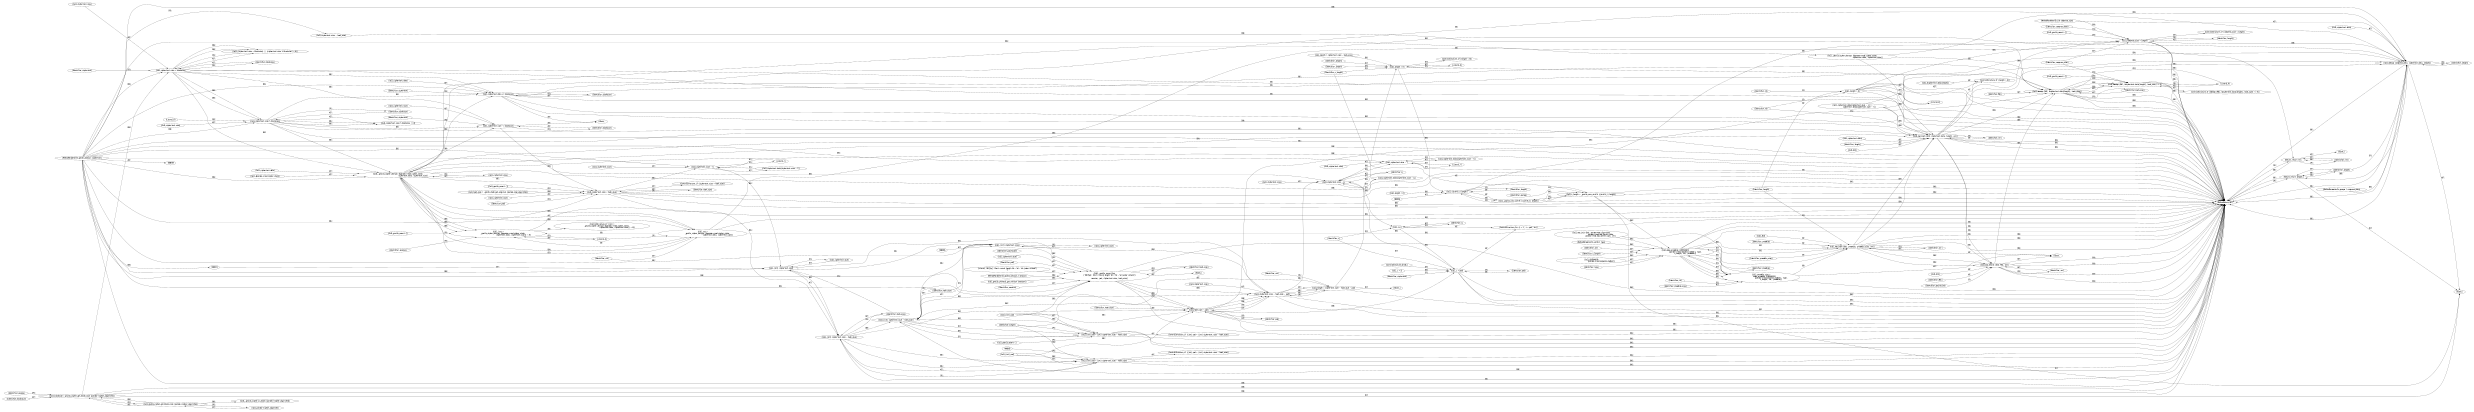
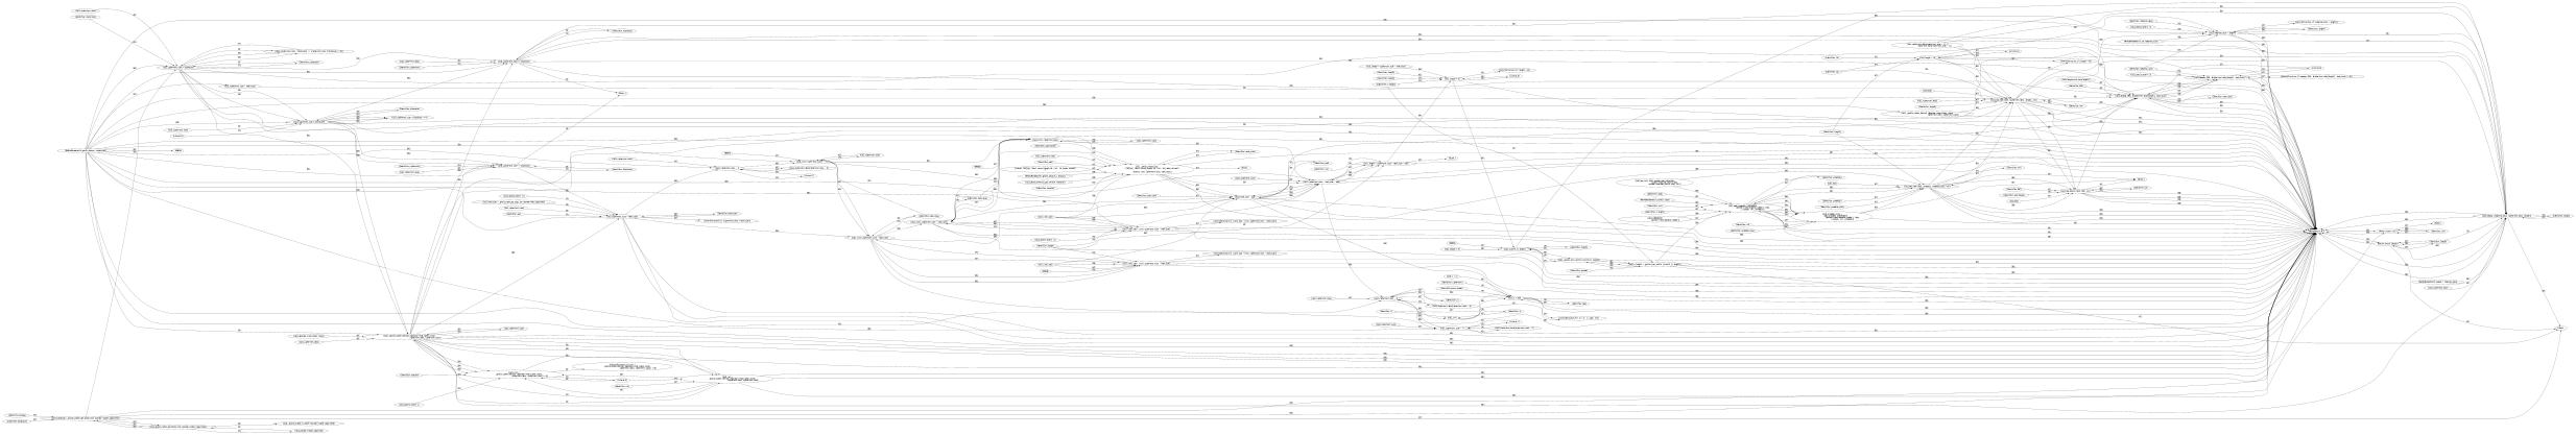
  digraph {
    fontname="Roboto Mono"
    rankdir=LR
    node [fontname="Roboto Mono"]
    edge [fontname="Roboto Mono"]
    n1 [label="(Call,_gnutls_cipher_decrypt (&params->read.cipher_state,\n                                   ciphertext.data, ciphertext.size))"]
    n2 [label="(Call,(ret =\n           _gnutls_cipher_decrypt (&params->read.cipher_state,\n                                   ciphertext.data, ciphertext.size)) < 0)"]
    n3 [label="(Call,ret =\n           _gnutls_cipher_decrypt (&params->read.cipher_state,\n                                   ciphertext.data, ciphertext.size))"]
    n4 [label="(Call,ciphertext.size -= blocksize)"]
    n5 [label="(Call,ciphertext.size < hash_size)"]
    n6 [label="(Call,mac_hash (&td, ciphertext.data, length, ver))"]
    n7 [label="(Call,memcmp (MAC, &ciphertext.data[length], hash_size))"]
    n8 [label="(Call,memcpy (compress_data, ciphertext.data, length))"]
    n9 [label="(Call,ciphertext.data += blocksize)"]
    n10 [label="(MethodReturn,RET)"]
    n11 [label="(Call,ciphertext.size)"]
    n12 [label="(ControlStructure,if ((ret =\n           _gnutls_cipher_decrypt (&params->read.cipher_state,\n                                   ciphertext.data, ciphertext.size)) < 0))"]
    n13 [label="(Literal,0)"]
    n14 [label="(Return,return ret;)"]
    n15 [label="(Block,)"]
    n16 [label="(Identifier,blocksize)"]
    n17 [label="(Call,ciphertext.size - 1)"]
    n18 [label="(Call,(int) ciphertext.size - hash_size)"]
    n19 [label="(ControlStructure,if (ciphertext.size < hash_size))"]
    n20 [label="(Identifier,hash_size)"]
    n21 [label="(Call,compress_size < length)"]
    n22 [label="(Call,mac_deinit (&td, MAC, ver))"]
    n23 [label="(ControlStructure,if (length > 0))"]
    n24 [label="(Identifier,ver)"]
    n25 [label="(Call,memcmp (MAC, &ciphertext.data[length], hash_size) != 0)"]
    n26 [label="(Identifier,hash_size)"]
    n27 [label="(Block,)"]
    n28 [label="(Return,return length;)"]
    n29 [label="(Identifier,length)"]
    n30 [label="(Identifier,blocksize)"]
    n31 [label="(MethodParameterIn,gnutls_datum_t ciphertext)"]
    n32 [label="(Call,ciphertext.size < blocksize)"]
    n33 [label="(Call,ciphertext.size % blocksize)"]
    n34 [label="(Call,(int) ciphertext.size)"]
    n35 [label="(Call,_gnutls_record_log\n            (\"REC[%p]: Short record length %d > %d - %d (under attack?)\n\",\n             session, pad, ciphertext.size, hash_size))"]
    n36 [label="(Call,ciphertext.size - hash_size - pad)"]
    n37 [label="(Call,ciphertext.size - i)"]
    n38 [label="(Call,ciphertext.size - 1)"]
    n39 [label="(Call,(int) ciphertext.size)"]
    n40 [label="(Call,ciphertext.size - hash_size)"]
    n41 [label="(Call,_gnutls_cipher_decrypt (&params->read.cipher_state,\n                                   ciphertext.data, ciphertext.size))"]
    1000109
    n43 [label="(Identifier,blocksize)"]
    n44 [label="(Call,(ciphertext.size < blocksize) || (ciphertext.size % blocksize != 0))"]
    n45 [label="(Identifier,blocksize)"]
    n46 [label="(Call,ciphertext.size % blocksize != 0)"]
    n47 [label="(Call,ciphertext.data[ciphertext.size - 1])"]
    n48 [label="(Literal,1)"]
    n49 [label="(Call,ciphertext.size)"]
    n50 [label="(Call,hash_size - pad)"]
    n51 [label="(Block,)"]
    n52 [label="(Identifier,hash_size)"]
    n53 [label="(Call,length = ciphertext.size - hash_size - pad)"]
    n54 [label="(Call,i++)"]
    n55 [label="(Identifier,i)"]
    n56 [label="(Call,ciphertext.data[ciphertext.size - i])"]
    n57 [label="(Literal,1)"]
    n58 [label="(Call,ciphertext.data[ciphertext.size - 1])"]
    n59 [label="(Call,(int) ciphertext.size - hash_size)"]
    n60 [label="(Call,ciphertext.size)"]
    n61 [label="(Call,blocksize = gnutls_cipher_get_block_size (params->cipher_algorithm))"]
    n62 [label="(Call,gnutls_cipher_get_block_size (params->cipher_algorithm))"]
    n63 [label="(Call,params->cipher_algorithm)"]
    n64 [label="(Call,_gnutls_cipher_is_block (params->cipher_algorithm))"]
    n65 [label="(Block,)"]
    n66 [label="(Identifier,ret)"]
    n67 [label="(Call,(int) pad > (int) ciphertext.size - hash_size)"]
    n68 [label="(Identifier,hash_size)"]
    n69 [label="(ControlStructure,if ((int) pad > (int) ciphertext.size - hash_size))"]
    n70 [label="(Call,(int) pad > (int) ciphertext.size - hash_size)"]
    n71 [label="(Identifier,hash_size)"]
    n72 [label="(Call,i < pad)"]
    n73 [label="(Identifier,pad)"]
    n74 [label="(ControlStructure,if ((int) pad > (int) ciphertext.size - hash_size))"]
    n75 [label="(Call,length < 0)"]
    n76 [label="(Block,)"]
    n77 [label="(Call,(uint16_t) length)"]
    n78 [label="(Literal,0)"]
    n79 [label="(ControlStructure,if (length < 0))"]
    n80 [label="(Call,_gnutls_conv_uint16 ((uint16_t) length))"]
    n81 [label="(Identifier,length)"]
    n82 [label="(Call,c_length = _gnutls_conv_uint16 ((uint16_t) length))"]
    n83 [label="(ControlStructure,if (compress_size < length))"]
    n84 [label="(Identifier,length)"]
    n85 [label="(Call,length > 0)"]
    n86 [label="(Literal,0)"]
    n87 [label="(Call,make_preamble (UINT64DATA\n                       (params->read.sequence_number), type,\n                       c_length, ver, preamble))"]
    n88 [label="(Call,preamble_size =\n        make_preamble (UINT64DATA\n                       (params->read.sequence_number), type,\n                       c_length, ver, preamble))"]
    n89 [label="(Call,mac_hash (&td, preamble, preamble_size, ver))"]
    n90 [label="(Identifier,preamble)"]
    n91 [label="(Block,)"]
    n92 [label="(Identifier,ver)"]
    n93 [label="(Identifier,ver)"]
    n94 [label="(ControlStructure,if (memcmp (MAC, &ciphertext.data[length], hash_size) != 0))"]
    n95 [label="(Literal,0)"]
    n96 [label="(Identifier,length)"]
    n97 [label="(Identifier,i)"]
    n98 [label="(ControlStructure,for (i = 2; i < pad; i++))"]
    n99 [label="(Identifier,pad)"]
    n100 [label="(Call,gnutls_assert ())"]
    n101 [label="(Call,gnutls_assert ())"]
    n102 [label="(Identifier,hash_size)"]
    n103 [label="(Identifier,params)"]
    n104 [label="(Call,length = 0)"]
    n105 [label="(Call,mac_init (&td, params->mac_algorithm,\n                      params->read.mac_secret.data,\n                      params->read.mac_secret.size, ver))"]
    n106 [label="(Identifier,compress_data)"]
    n107 [label="(Call,ciphertext.size)"]
    n108 [label="(Call,ciphertext.data)"]
    n109 [label="(Identifier,ciphertext)"]
    n110 [label="(Identifier,preamble)"]
    n111 [label="(Call,ciphertext.size)"]
    n112 [label="(MethodParameterIn,uint8_t type)"]
    n113 [label="(Call,&params->read.cipher_state)"]
    n114 [label="(Identifier,length)"]
    n115 [label="(Identifier,i)"]
    n116 [label="(Call,i = 2)"]
    n117 [label="(Identifier,ciphertext)"]
    n118 [label="(Identifier,ciphertext)"]
    n119 [label="(Call,length = ciphertext.size - hash_size)"]
    n120 [label="(Call,ciphertext.size)"]
    n121 [label="(Identifier,blocksize)"]
    n122 [label="(Call,ciphertext.data[ciphertext.size - i] !=\n                ciphertext.data[ciphertext.size - 1])"]
    n123 [label="(Call,ciphertext.data)"]
    n124 [label="(Call,&ciphertext.data[length])"]
    n125 [label="(Identifier,td)"]
    n126 [label="(Call,ciphertext.size)"]
    n127 [label="(Call,gnutls_assert ())"]
    n128 [label="(Identifier,MAC)"]
    n129 [label="(Call,hash_size = _gnutls_hash_get_algo_len (params->mac_algorithm))"]
    n130 [label="(Identifier,td)"]
    n131 [label="(Identifier,pad)"]
    n132 [label="(Call,ciphertext.data)"]
    n133 [label="(Identifier,MAC)"]
    n134 [label="(Identifier,preamble_size)"]
    n135 [label="(Call,gnutls_assert ())"]
    n136 [label="(Call,(int) pad)"]
    n137 [label="(Literal,\"REC[%p]: Short record length %d > %d - %d (under attack?)\n\")"]
    n138 [label="(Identifier,length)"]
    n139 [label="(Identifier,pad_failed)"]
    n140 [label="(MethodParameterIn,opaque * compress_data)"]
    n141 [label="(MethodParameterIn,gnutls_session_t session)"]
    n142 [label="(Identifier,length)"]
    n143 [label="(Call,ciphertext.data)"]
    n144 [label="(Call,ciphertext.size)"]
    n145 [label="(Identifier,session)"]
    n146 [label="(Call,gnutls_protocol_get_version (session))"]
    n147 [label="(Identifier,ver)"]
    n148 [label="(Call,(int) pad)"]
    n149 [label="(Identifier,c_length)"]
    n150 [label="(Call,ciphertext.size)"]
    n151 [label="(Identifier,length)"]
    n152 [label="(Call,ciphertext.size)"]
    n153 [label="(Call,UINT64DATA\n                       (params->read.sequence_number))"]
    n154 [label="(Identifier,ciphertext)"]
    n155 [label="(Identifier,params)"]
    n156 [label="(Identifier,ver)"]
    n157 [label="(Call,ciphertext.size)"]
    n158 [label="(Identifier,preamble_size)"]
    n159 [label="(Call,&td)"]
    n160 [label="(Call,gnutls_assert ())"]
    n161 [label="(Identifier,session)"]
    n162 [label="(ControlStructure,break;)"]
    n163 [label="(Identifier,type)"]
    n164 [label="(Identifier,ret)"]
    n165 [label="(Identifier,compress_size)"]
    n166 [label="(Identifier,pad)"]
    n167 [label="(MethodParameterIn,int compress_size)"]
    n168 [label="(Call,ciphertext.size)"]
    n169 [label="(Call,&td)"]
    n170 [label="(Call,&td)"]
    n171 [label="(Literal,0)"]
    n172 [label="(Identifier,length)"]
    n173 [label="(Identifier,td)"]
    n174 [label="(Identifier,pad_failed)"]
    n175 [label="(Identifier,c_length)"]
    1000274
    1000282
    1000369
    1000286
    n1 -> n2 [label="DDG: "]
    n1 -> n2 [label="DDG: "]
    n1 -> n2 [label="DDG: "]
    n1 -> n3 [label="AST: "]
    n1 -> n3 [label="DDG: "]
    n1 -> n3 [label="DDG: "]
    n1 -> n3 [label="DDG: "]
    n1 -> n4 [label="DDG: "]
    n1 -> n5 [label="DDG: "]
    n1 -> n6 [label="DDG: "]
    n1 -> n7 [label="DDG: "]
    n1 -> n8 [label="DDG: "]
    n1 -> n9 [label="DDG: "]
    n1 -> n10 [label="DDG: "]
    n1 -> n10 [label="DDG: "]
    n1 -> n10 [label="DDG: "]
    n1 -> n11 [label="CFG: "]
    n2 -> n10 [label="DDG: "]
    n2 -> n12 [label="AST: "]
    n2 -> n13 [label="CFG: "]
    n3 -> n1 [label="CFG: "]
    n3 -> n2 [label="AST: "]
    n3 -> n2 [label="DDG: "]
    n3 -> n10 [label="DDG: "]
    n3 -> n10 [label="DDG: "]
    n3 -> n14 [label="DDG: "]
    n4 -> n5 [label="DDG: "]
    n4 -> n15 [label="AST: "]
    n4 -> n16 [label="CFG: "]
    n5 -> n10 [label="DDG: "]
    n5 -> n10 [label="DDG: "]
    n5 -> n10 [label="DDG: "]
    n5 -> n17 [label="DDG: "]
    n5 -> n18 [label="DDG: "]
    n5 -> n19 [label="AST: "]
    n5 -> n20 [label="CFG: "]
    n6 -> n7 [label="DDG: "]
    n6 -> n8 [label="DDG: "]
    n6 -> n10 [label="DDG: "]
    n6 -> n10 [label="DDG: "]
    n6 -> n10 [label="DDG: "]
    n6 -> n21 [label="DDG: "]
    n6 -> n22 [label="DDG: "]
    n6 -> n22 [label="DDG: "]
    n6 -> n23 [label="AST: "]
    n6 -> n24 [label="CFG: "]
    n7 -> n10 [label="DDG: "]
    n7 -> n10 [label="DDG: "]
    n7 -> n10 [label="DDG: "]
    n7 -> n25 [label="AST: "]
    n7 -> n25 [label="DDG: "]
    n7 -> n25 [label="DDG: "]
    n7 -> n25 [label="DDG: "]
    n7 -> n26 [label="CFG: "]
    n8 -> n10 [label="DDG: "]
    n8 -> n10 [label="DDG: "]
    n8 -> n10 [label="DDG: "]
    n8 -> n10 [label="DDG: "]
    n8 -> n27 [label="AST: "]
    n8 -> n28 [label="DDG: "]
    n8 -> n29 [label="CFG: "]
    n9 -> n6 [label="DDG: "]
    n9 -> n7 [label="DDG: "]
    n9 -> n8 [label="DDG: "]
    n9 -> n10 [label="DDG: "]
    n9 -> n10 [label="DDG: "]
    n9 -> n15 [label="AST: "]
    n9 -> n30 [label="CFG: "]
    n10 -> n14 [label="CFG: "]
    n10 -> n28 [label="CFG: "]
    n11 -> n1 [label="AST: "]
    n13 -> n2 [label="AST: "]
    n13 -> n3 [label="CFG: "]
    n14 -> n10 [label="DDG: "]
    n14 -> n65 [label="AST: "]
    n14 -> n66 [label="CFG: "]
    n16 -> n4 [label="AST: "]
    n17 -> n34 [label="DDG: "]
    n17 -> n47 [label="AST: "]
    n17 -> n48 [label="CFG: "]
    n18 -> n10 [label="DDG: "]
    n18 -> n50 [label="DDG: "]
    n18 -> n59 [label="DDG: "]
    n18 -> n67 [label="AST: "]
    n18 -> n67 [label="DDG: "]
    n18 -> n67 [label="DDG: "]
    n18 -> n68 [label="CFG: "]
    n20 -> n5 [label="AST: "]
    n21 -> n8 [label="DDG: "]
    n21 -> n10 [label="DDG: "]
    n21 -> n10 [label="DDG: "]
    n21 -> n10 [label="DDG: "]
    n21 -> n83 [label="AST: "]
    n21 -> n84 [label="CFG: "]
    n22 -> n7 [label="DDG: "]
    n22 -> n10 [label="DDG: "]
    n22 -> n10 [label="DDG: "]
    n22 -> n10 [label="DDG: "]
    n22 -> n10 [label="DDG: "]
    n22 -> n91 [label="AST: "]
    n22 -> n93 [label="CFG: "]
    n24 -> n6 [label="AST: "]
    n25 -> n10 [label="DDG: "]
    n25 -> n10 [label="DDG: "]
    n25 -> n94 [label="AST: "]
    n25 -> n95 [label="CFG: "]
    n26 -> n7 [label="AST: "]
    n28 -> n10 [label="DDG: "]
    n28 -> n27 [label="AST: "]
    n28 -> n96 [label="CFG: "]
    n29 -> n8 [label="AST: "]
    n30 -> n9 [label="AST: "]
    n31 -> n1 [label="DDG: "]
-   n31 -> 1000274 [label="DDG: "]
+   n31 -> n4 [label="DDG: "]
    n31 -> n5 [label="DDG: "]
    n31 -> n6 [label="DDG: "]
    n31 -> n8 [label="DDG: "]
    n31 -> n9 [label="DDG: "]
    n31 -> n10 [label="DDG: "]
    n31 -> n17 [label="DDG: "]
    n31 -> n32 [label="DDG: "]
    n31 -> n33 [label="DDG: "]
    n31 -> n34 [label="DDG: "]
    n31 -> n35 [label="DDG: "]
    n31 -> n36 [label="DDG: "]
    n31 -> n37 [label="DDG: "]
    n31 -> n38 [label="DDG: "]
    n31 -> n39 [label="DDG: "]
    n31 -> n40 [label="CFG: "]
    n31 -> n41 [label="DDG: "]
    n31 -> 1000109 [label="AST: "]
    n32 -> n1 [label="DDG: "]
    n32 -> n4 [label="DDG: "]
    n32 -> n9 [label="DDG: "]
    n32 -> n10 [label="DDG: "]
    n32 -> n10 [label="DDG: "]
    n32 -> n33 [label="DDG: "]
    n32 -> n33 [label="DDG: "]
    n32 -> n43 [label="CFG: "]
    n32 -> n44 [label="AST: "]
    n32 -> n44 [label="DDG: "]
    n32 -> n44 [label="DDG: "]
    n33 -> n1 [label="DDG: "]
    n33 -> n4 [label="DDG: "]
    n33 -> n9 [label="DDG: "]
    n33 -> n10 [label="DDG: "]
    n33 -> n10 [label="DDG: "]
    n33 -> n45 [label="CFG: "]
    n33 -> n46 [label="AST: "]
    n33 -> n46 [label="DDG: "]
    n33 -> n46 [label="DDG: "]
    n34 -> n18 [label="AST: "]
    n34 -> n18 [label="DDG: "]
    n34 -> n36 [label="DDG: "]
    n34 -> n39 [label="DDG: "]
    n34 -> n49 [label="CFG: "]
    n35 -> n10 [label="DDG: "]
    n35 -> n10 [label="DDG: "]
    n35 -> n36 [label="DDG: "]
    n35 -> n50 [label="DDG: "]
    n35 -> n50 [label="DDG: "]
    n35 -> n51 [label="AST: "]
    n35 -> n52 [label="CFG: "]
    n36 -> n10 [label="DDG: "]
    n36 -> n10 [label="DDG: "]
    n36 -> n37 [label="DDG: "]
    n36 -> n50 [label="CFG: "]
    n36 -> n53 [label="AST: "]
    n36 -> n53 [label="DDG: "]
    n36 -> n53 [label="DDG: "]
    n37 -> n38 [label="DDG: "]
    n37 -> n54 [label="DDG: "]
    n37 -> n55 [label="CFG: "]
    n37 -> n56 [label="AST: "]
    n38 -> n10 [label="DDG: "]
    n38 -> n37 [label="DDG: "]
    n38 -> n57 [label="CFG: "]
    n38 -> n58 [label="AST: "]
    n39 -> n35 [label="DDG: "]
    n39 -> n36 [label="DDG: "]
    n39 -> n59 [label="AST: "]
    n39 -> n59 [label="DDG: "]
    n39 -> n60 [label="CFG: "]
    n40 -> n7 [label="DDG: "]
    n41 -> n6 [label="DDG: "]
    n41 -> n7 [label="DDG: "]
    n41 -> n8 [label="DDG: "]
    n43 -> n32 [label="AST: "]
    n44 -> n32 [label="CFG: "]
    n45 -> n33 [label="AST: "]
    n47 -> n17 [label="CFG: "]
    n48 -> n17 [label="AST: "]
    n49 -> n34 [label="AST: "]
    n50 -> n7 [label="DDG: "]
    n50 -> n10 [label="DDG: "]
    n50 -> n10 [label="DDG: "]
    n50 -> n36 [label="AST: "]
    n50 -> n36 [label="DDG: "]
    n50 -> n36 [label="DDG: "]
    n50 -> n72 [label="DDG: "]
    n50 -> n73 [label="CFG: "]
    n52 -> n35 [label="AST: "]
    n53 -> n10 [label="DDG: "]
    n53 -> n36 [label="CFG: "]
    n53 -> n75 [label="DDG: "]
    n53 -> n76 [label="AST: "]
    n54 -> n72 [label="DDG: "]
    n54 -> n97 [label="CFG: "]
    n54 -> n98 [label="AST: "]
    n55 -> n37 [label="AST: "]
    n56 -> n37 [label="CFG: "]
    n57 -> n38 [label="AST: "]
    n58 -> n38 [label="CFG: "]
    n59 -> n10 [label="DDG: "]
    n59 -> n35 [label="DDG: "]
    n59 -> n50 [label="DDG: "]
    n59 -> n70 [label="AST: "]
    n59 -> n70 [label="DDG: "]
    n59 -> n70 [label="DDG: "]
    n59 -> n71 [label="CFG: "]
    n60 -> n39 [label="AST: "]
    n61 -> n10 [label="DDG: "]
    n61 -> n10 [label="DDG: "]
    n61 -> n27 [label="AST: "]
    n61 -> n32 [label="DDG: "]
    n61 -> n62 [label="CFG: "]
    n62 -> n61 [label="AST: "]
    n62 -> n61 [label="DDG: "]
    n62 -> n63 [label="CFG: "]
    n62 -> n64 [label="DDG: "]
    n63 -> n62 [label="AST: "]
    n66 -> n14 [label="AST: "]
    n66 -> n14 [label="DDG: "]
    n67 -> n10 [label="DDG: "]
    n67 -> n10 [label="DDG: "]
    n67 -> n10 [label="DDG: "]
    n67 -> n18 [label="CFG: "]
    n67 -> n69 [label="AST: "]
    n68 -> n18 [label="AST: "]
    n68 -> n34 [label="CFG: "]
    n70 -> n10 [label="DDG: "]
    n70 -> n10 [label="DDG: "]
    n70 -> n10 [label="DDG: "]
    n70 -> n59 [label="CFG: "]
    n70 -> n74 [label="AST: "]
    n71 -> n39 [label="CFG: "]
    n71 -> n59 [label="AST: "]
    n72 -> n10 [label="DDG: "]
    n72 -> n10 [label="DDG: "]
    n72 -> n10 [label="DDG: "]
    n72 -> n37 [label="DDG: "]
    n72 -> n98 [label="AST: "]
    n72 -> n99 [label="CFG: "]
    n73 -> n50 [label="AST: "]
    n75 -> n10 [label="DDG: "]
    n75 -> n77 [label="DDG: "]
    n75 -> n78 [label="CFG: "]
    n75 -> n79 [label="AST: "]
    n77 -> n10 [label="DDG: "]
    n77 -> n21 [label="DDG: "]
    n77 -> n80 [label="AST: "]
    n77 -> n80 [label="DDG: "]
    n77 -> n81 [label="CFG: "]
    n78 -> n75 [label="AST: "]
    n80 -> n10 [label="DDG: "]
    n80 -> n77 [label="CFG: "]
    n80 -> n82 [label="AST: "]
    n80 -> n82 [label="DDG: "]
    n81 -> n77 [label="AST: "]
    n82 -> n10 [label="DDG: "]
    n82 -> n10 [label="DDG: "]
    n82 -> n27 [label="AST: "]
    n82 -> n80 [label="CFG: "]
    n82 -> n87 [label="DDG: "]
    n84 -> n21 [label="AST: "]
    n85 -> n6 [label="DDG: "]
    n85 -> n10 [label="DDG: "]
    n85 -> n10 [label="DDG: "]
    n85 -> n21 [label="DDG: "]
    n85 -> n23 [label="AST: "]
    n85 -> n86 [label="CFG: "]
    n86 -> n85 [label="AST: "]
    n87 -> n10 [label="DDG: "]
    n87 -> n10 [label="DDG: "]
    n87 -> n10 [label="DDG: "]
    n87 -> n88 [label="AST: "]
    n87 -> n88 [label="DDG: "]
    n87 -> n88 [label="DDG: "]
    n87 -> n88 [label="DDG: "]
    n87 -> n88 [label="DDG: "]
    n87 -> n88 [label="DDG: "]
    n87 -> n89 [label="DDG: "]
    n87 -> n89 [label="DDG: "]
    n87 -> n90 [label="CFG: "]
    n88 -> n10 [label="DDG: "]
    n88 -> n87 [label="CFG: "]
    n88 -> n89 [label="DDG: "]
    n88 -> n91 [label="AST: "]
    n89 -> n6 [label="DDG: "]
    n89 -> n6 [label="DDG: "]
    n89 -> n10 [label="DDG: "]
    n89 -> n10 [label="DDG: "]
    n89 -> n10 [label="DDG: "]
    n89 -> n22 [label="DDG: "]
    n89 -> n22 [label="DDG: "]
    n89 -> n91 [label="AST: "]
    n89 -> n92 [label="CFG: "]
    n90 -> n87 [label="AST: "]
    n92 -> n89 [label="AST: "]
    n93 -> n22 [label="AST: "]
    n95 -> n7 [label="CFG: "]
    n95 -> n25 [label="AST: "]
    n96 -> n8 [label="CFG: "]
    n96 -> n28 [label="AST: "]
    n96 -> n28 [label="DDG: "]
    n97 -> n54 [label="AST: "]
    n99 -> n72 [label="AST: "]
    n100 -> n70 [label="CFG: "]
    n101 -> n25 [label="CFG: "]
    n102 -> n50 [label="AST: "]
    n103 -> n61 [label="CFG: "]
    n104 -> n77 [label="DDG: "]
    n105 -> n87 [label="DDG: "]
    n105 -> n89 [label="DDG: "]
    n106 -> n21 [label="CFG: "]
    n107 -> n38 [label="AST: "]
    n108 -> n9 [label="AST: "]
    n109 -> n4 [label="CFG: "]
    n110 -> n89 [label="AST: "]
    n111 -> n33 [label="AST: "]
    n112 -> n87 [label="DDG: "]
    n113 -> n1 [label="AST: "]
    n114 -> n85 [label="AST: "]
    n114 -> n89 [label="CFG: "]
    n115 -> n54 [label="CFG: "]
    n115 -> n72 [label="AST: "]
    n116 -> n72 [label="DDG: "]
    n117 -> n9 [label="CFG: "]
    n118 -> n72 [label="CFG: "]
    n119 -> n75 [label="DDG: "]
    n120 -> n35 [label="AST: "]
    n121 -> n61 [label="AST: "]
    n122 -> n6 [label="DDG: "]
    n122 -> n6 [label="DDG: "]
    n122 -> n8 [label="DDG: "]
    n122 -> n8 [label="DDG: "]
    n123 -> n1 [label="AST: "]
-   n124 -> n23 [label="AST: "]
+   n124 -> n7 [label="AST: "]
    n125 -> n6 [label="CFG: "]
    n125 -> n85 [label="CFG: "]
    n126 -> n32 [label="AST: "]
    n127 -> n5 [label="CFG: "]
    n128 -> n7 [label="AST: "]
    n129 -> n5 [label="DDG: "]
    n130 -> n88 [label="CFG: "]
    n131 -> n35 [label="AST: "]
    n132 -> n6 [label="AST: "]
    n133 -> n22 [label="AST: "]
    n134 -> n89 [label="AST: "]
    n135 -> n21 [label="CFG: "]
    n136 -> n35 [label="DDG: "]
    n136 -> n50 [label="DDG: "]
    n136 -> n70 [label="AST: "]
    n136 -> n70 [label="DDG: "]
    n137 -> n35 [label="AST: "]
    n138 -> n75 [label="AST: "]
    n139 -> n22 [label="CFG: "]
    n140 -> n8 [label="DDG: "]
    n141 -> n35 [label="DDG: "]
    n142 -> n53 [label="AST: "]
    n142 -> n67 [label="CFG: "]
    n142 -> n70 [label="CFG: "]
    n143 -> n8 [label="AST: "]
    n144 -> n37 [label="AST: "]
    n145 -> n2 [label="CFG: "]
    n146 -> n35 [label="DDG: "]
    n147 -> n87 [label="AST: "]
    n148 -> n50 [label="DDG: "]
    n148 -> n67 [label="AST: "]
    n148 -> n67 [label="DDG: "]
    n149 -> n87 [label="AST: "]
    n150 -> n17 [label="AST: "]
    n151 -> n6 [label="AST: "]
    n152 -> n36 [label="AST: "]
    n153 -> n87 [label="AST: "]
    n153 -> n87 [label="DDG: "]
    n154 -> n32 [label="CFG: "]
    n155 -> n82 [label="CFG: "]
    n156 -> n53 [label="CFG: "]
    n157 -> n5 [label="AST: "]
    n158 -> n88 [label="AST: "]
    n159 -> n89 [label="AST: "]
    n160 -> n2 [label="CFG: "]
    n161 -> n35 [label="AST: "]
    n162 -> n72 [label="CFG: "]
    n163 -> n87 [label="AST: "]
    n164 -> n3 [label="AST: "]
    n165 -> n21 [label="AST: "]
    n165 -> n25 [label="CFG: "]
    n166 -> n5 [label="CFG: "]
    n167 -> n8 [label="AST: "]
    n167 -> n21 [label="DDG: "]
    n168 -> n4 [label="AST: "]
    n169 -> n6 [label="AST: "]
    n170 -> n22 [label="AST: "]
    n171 -> n33 [label="CFG: "]
    n172 -> n75 [label="CFG: "]
    n173 -> n85 [label="CFG: "]
    n174 -> n35 [label="CFG: "]
    n175 -> n75 [label="CFG: "]
    n175 -> n82 [label="AST: "]
    1000274 -> n34 [label="AST: "]
    1000282 -> n67 [label="CFG: "]
    1000369 -> n77 [label="AST: "]
    1000286 -> n39 [label="AST: "]
  }
